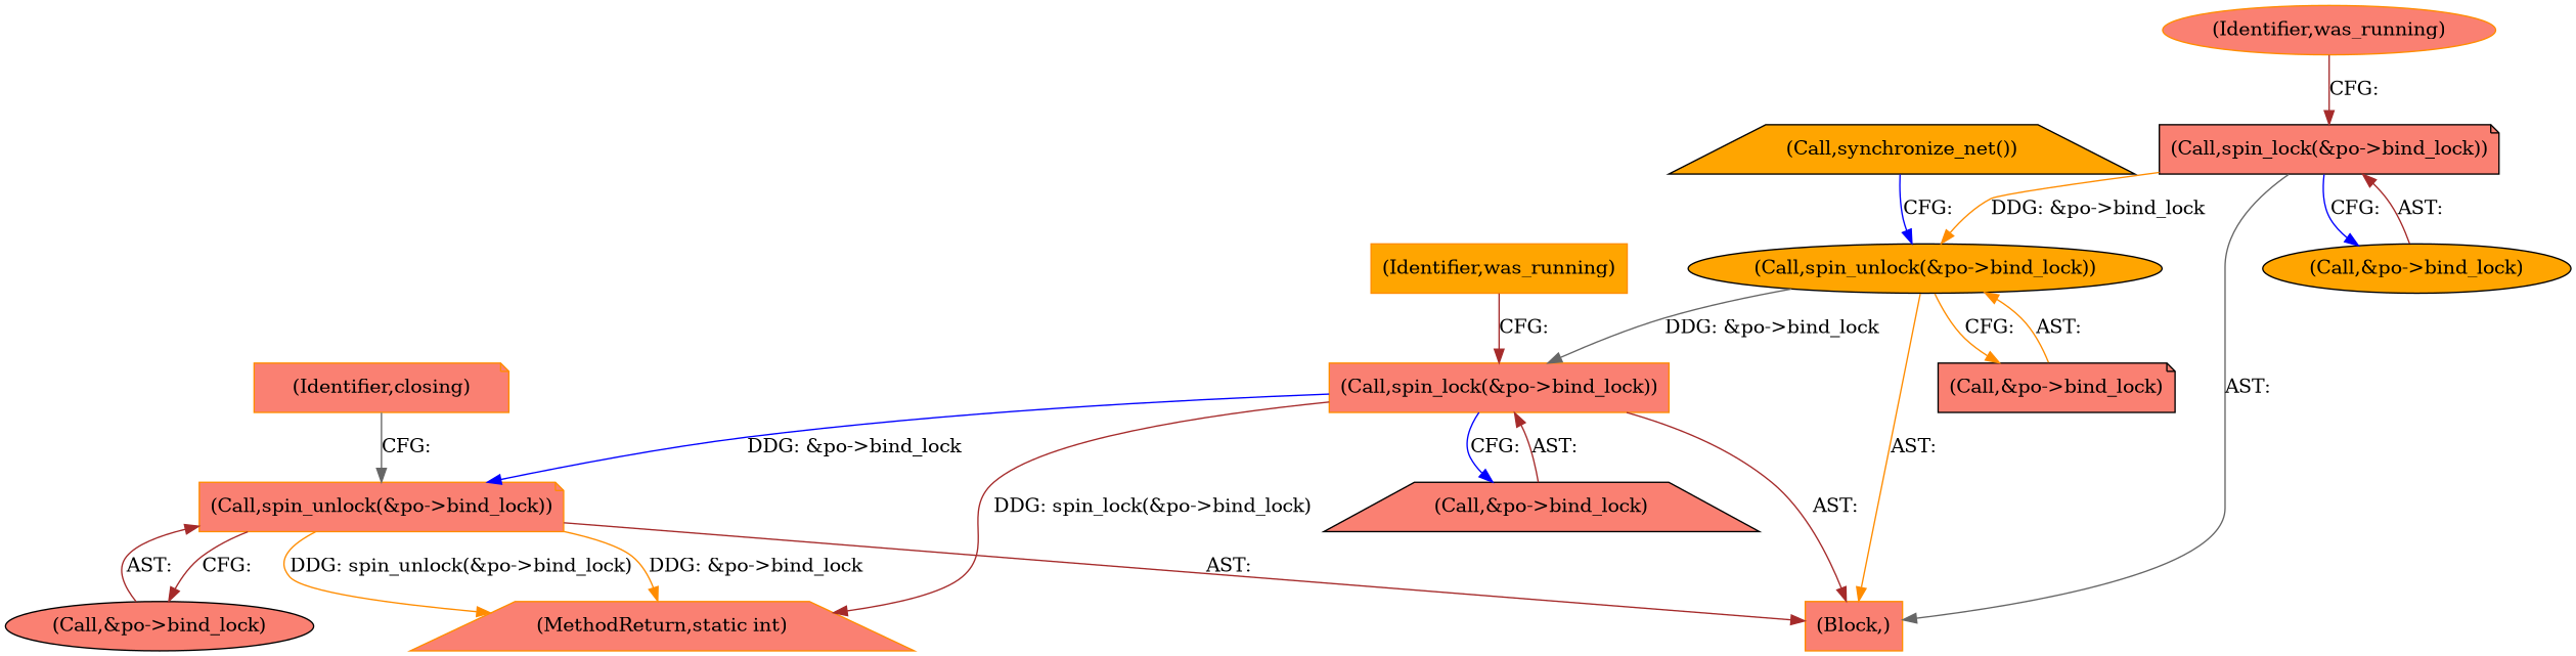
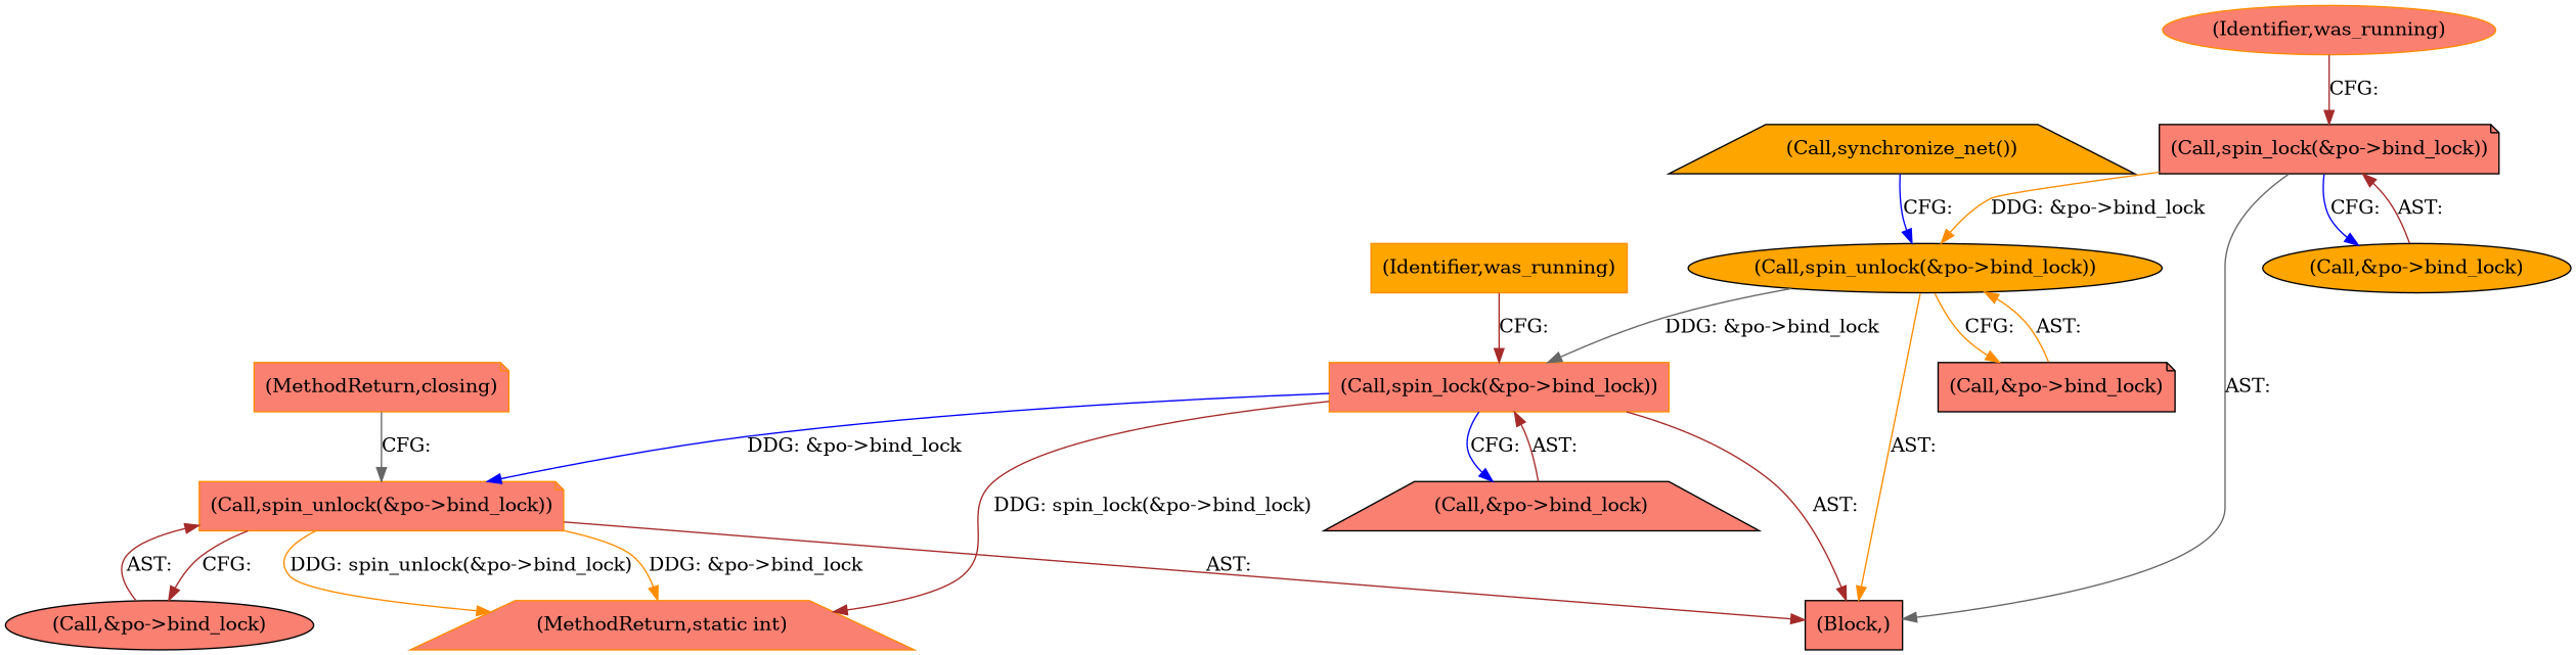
  digraph {
    node [color=darkorange fillcolor=salmon shape=note style=filled]
    edge [color=brown]
    n1 [label="(Call,spin_unlock(&po->bind_lock))"]
-   n2 [label="(Block,)" shape=box]
+   n2 [color=black label="(Block,)" shape=box]
    n3 [label="(MethodReturn,static int)" shape=trapezium]
    n4 [color=black label="(Call,&po->bind_lock)" shape=ellipse]
    n5 [label="(Call,spin_lock(&po->bind_lock))" shape=box]
    n6 [color=black label="(Call,&po->bind_lock)" shape=trapezium]
    n7 [color=black fillcolor=orange label="(Call,spin_unlock(&po->bind_lock))" shape=ellipse]
    n8 [color=black label="(Call,&po->bind_lock)"]
    n9 [color=black label="(Call,spin_lock(&po->bind_lock))"]
    n10 [color=black fillcolor=orange label="(Call,&po->bind_lock)" shape=ellipse]
    n11 [fillcolor=orange label="(Identifier,was_running)" shape=box]
    n12 [label="(Identifier,was_running)" shape=ellipse]
    n13 [color=black fillcolor=orange label="(Call,synchronize_net())" shape=trapezium]
-   n14 [label="(Identifier,closing)"]
+   n14 [label="(MethodReturn,closing)"]
    n1 -> n2 [label="AST: "]
    n1 -> n3 [color=darkorange label="DDG: spin_unlock(&po->bind_lock)"]
    n1 -> n3 [color=darkorange label="DDG: &po->bind_lock"]
    n1 -> n4 [label="CFG: "]
    n4 -> n1 [label="AST: "]
    n5 -> n1 [color=blue label="DDG: &po->bind_lock"]
    n5 -> n2 [label="AST: "]
    n5 -> n3 [label="DDG: spin_lock(&po->bind_lock)"]
    n5 -> n6 [color=blue label="CFG: "]
    n6 -> n5 [label="AST: "]
    n7 -> n2 [color=darkorange label="AST: "]
    n7 -> n5 [color=gray40 label="DDG: &po->bind_lock"]
    n7 -> n8 [color=darkorange label="CFG: "]
    n8 -> n7 [color=darkorange label="AST: "]
    n9 -> n2 [color=gray40 label="AST: "]
    n9 -> n7 [color=darkorange label="DDG: &po->bind_lock"]
    n9 -> n10 [color=blue label="CFG: "]
    n10 -> n9 [label="AST: "]
    n11 -> n5 [label="CFG: "]
    n12 -> n9 [label="CFG: "]
    n13 -> n7 [color=blue label="CFG: "]
    n14 -> n1 [color=gray40 label="CFG: "]
  }
